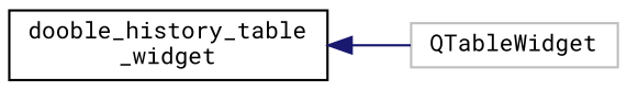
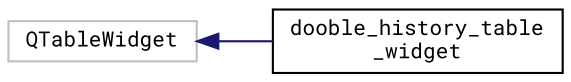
  digraph {
    rankdir=LR
    fontname="Roboto Mono"
    node [fillcolor=white fontname="Roboto Mono" fontsize=10 shape=record style=filled]
    n1 [color=grey75 height=0.2 label=QTableWidget width=0.4]
    n2 [color=black height=0.2 label="dooble_history_table\l_widget" width=0.4]
-   n2 -> n1 [color=midnightblue dir=back fontname="Roboto Mono" fontsize=10 labelfontname=Helvetica labelfontsize=10 style=solid]
+   n1 -> n2 [color=midnightblue dir=back fontname="Roboto Mono" fontsize=10 labelfontname=Helvetica labelfontsize=10 style=solid]
  }
